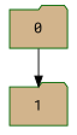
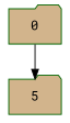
  digraph {
    fontname="Roboto Mono"
    node [intval="counter=0" zone="(x==0)" style=filled fillcolor=tan color=darkgreen shape=folder fontname="Roboto Mono"]
    0 [initial=true labels=waiting vloc="<Idle,Zero>"]
-   1 [labels=active vloc="<Running,Zero>"]
+   1 [labels=active vloc="<Running,Zero>" label=5]
    0 -> 1 [vedge="<timer@start>" fontname="Roboto Mono"]
  }
